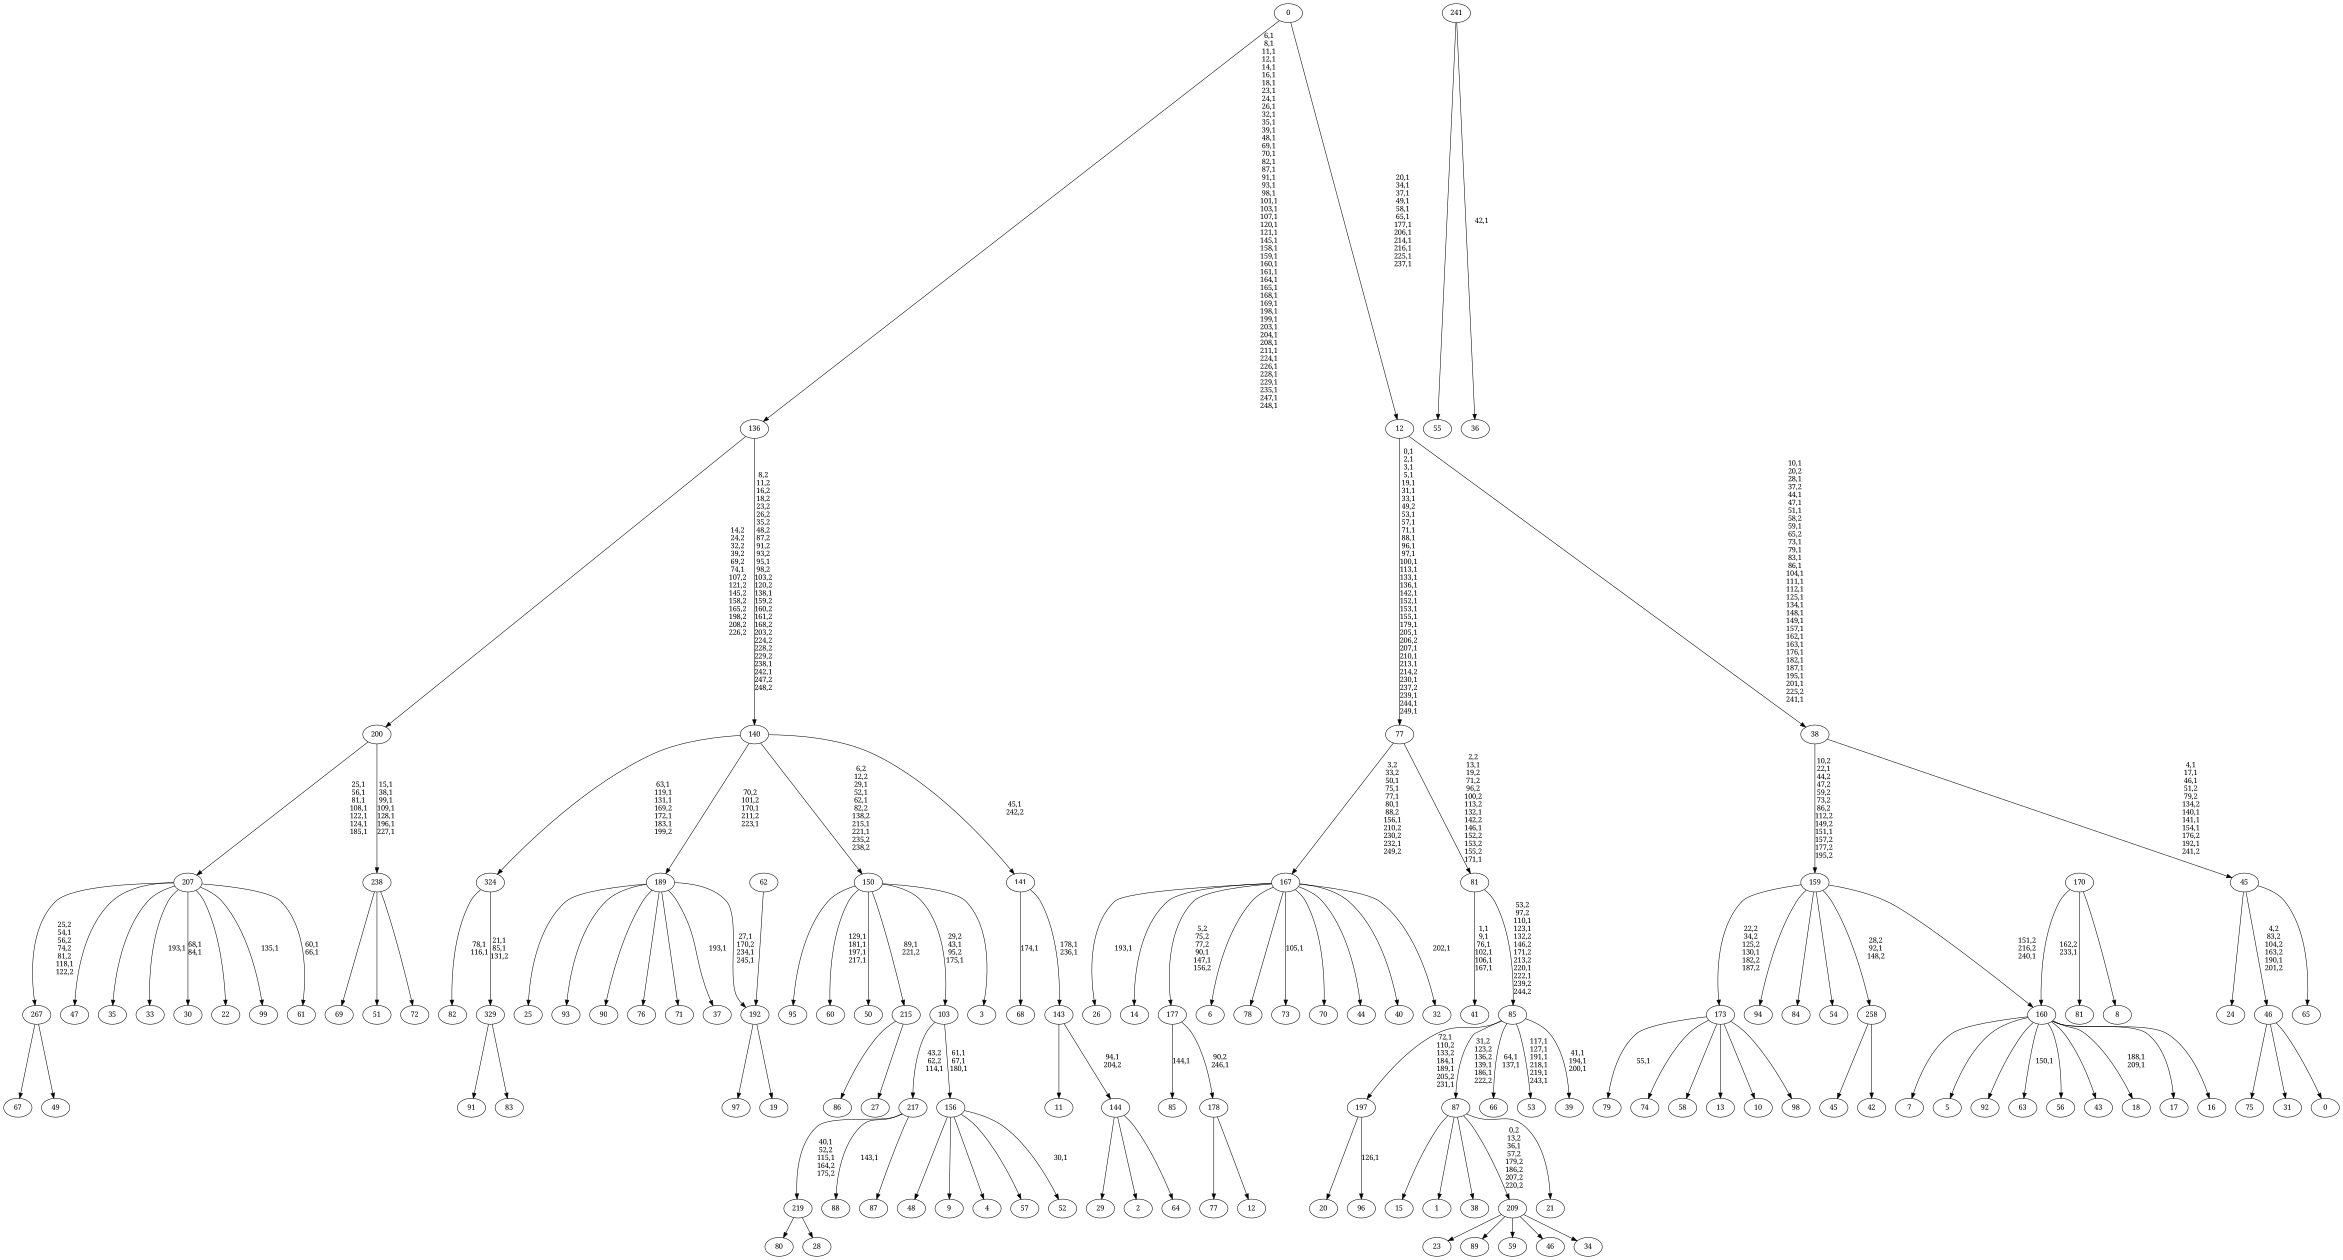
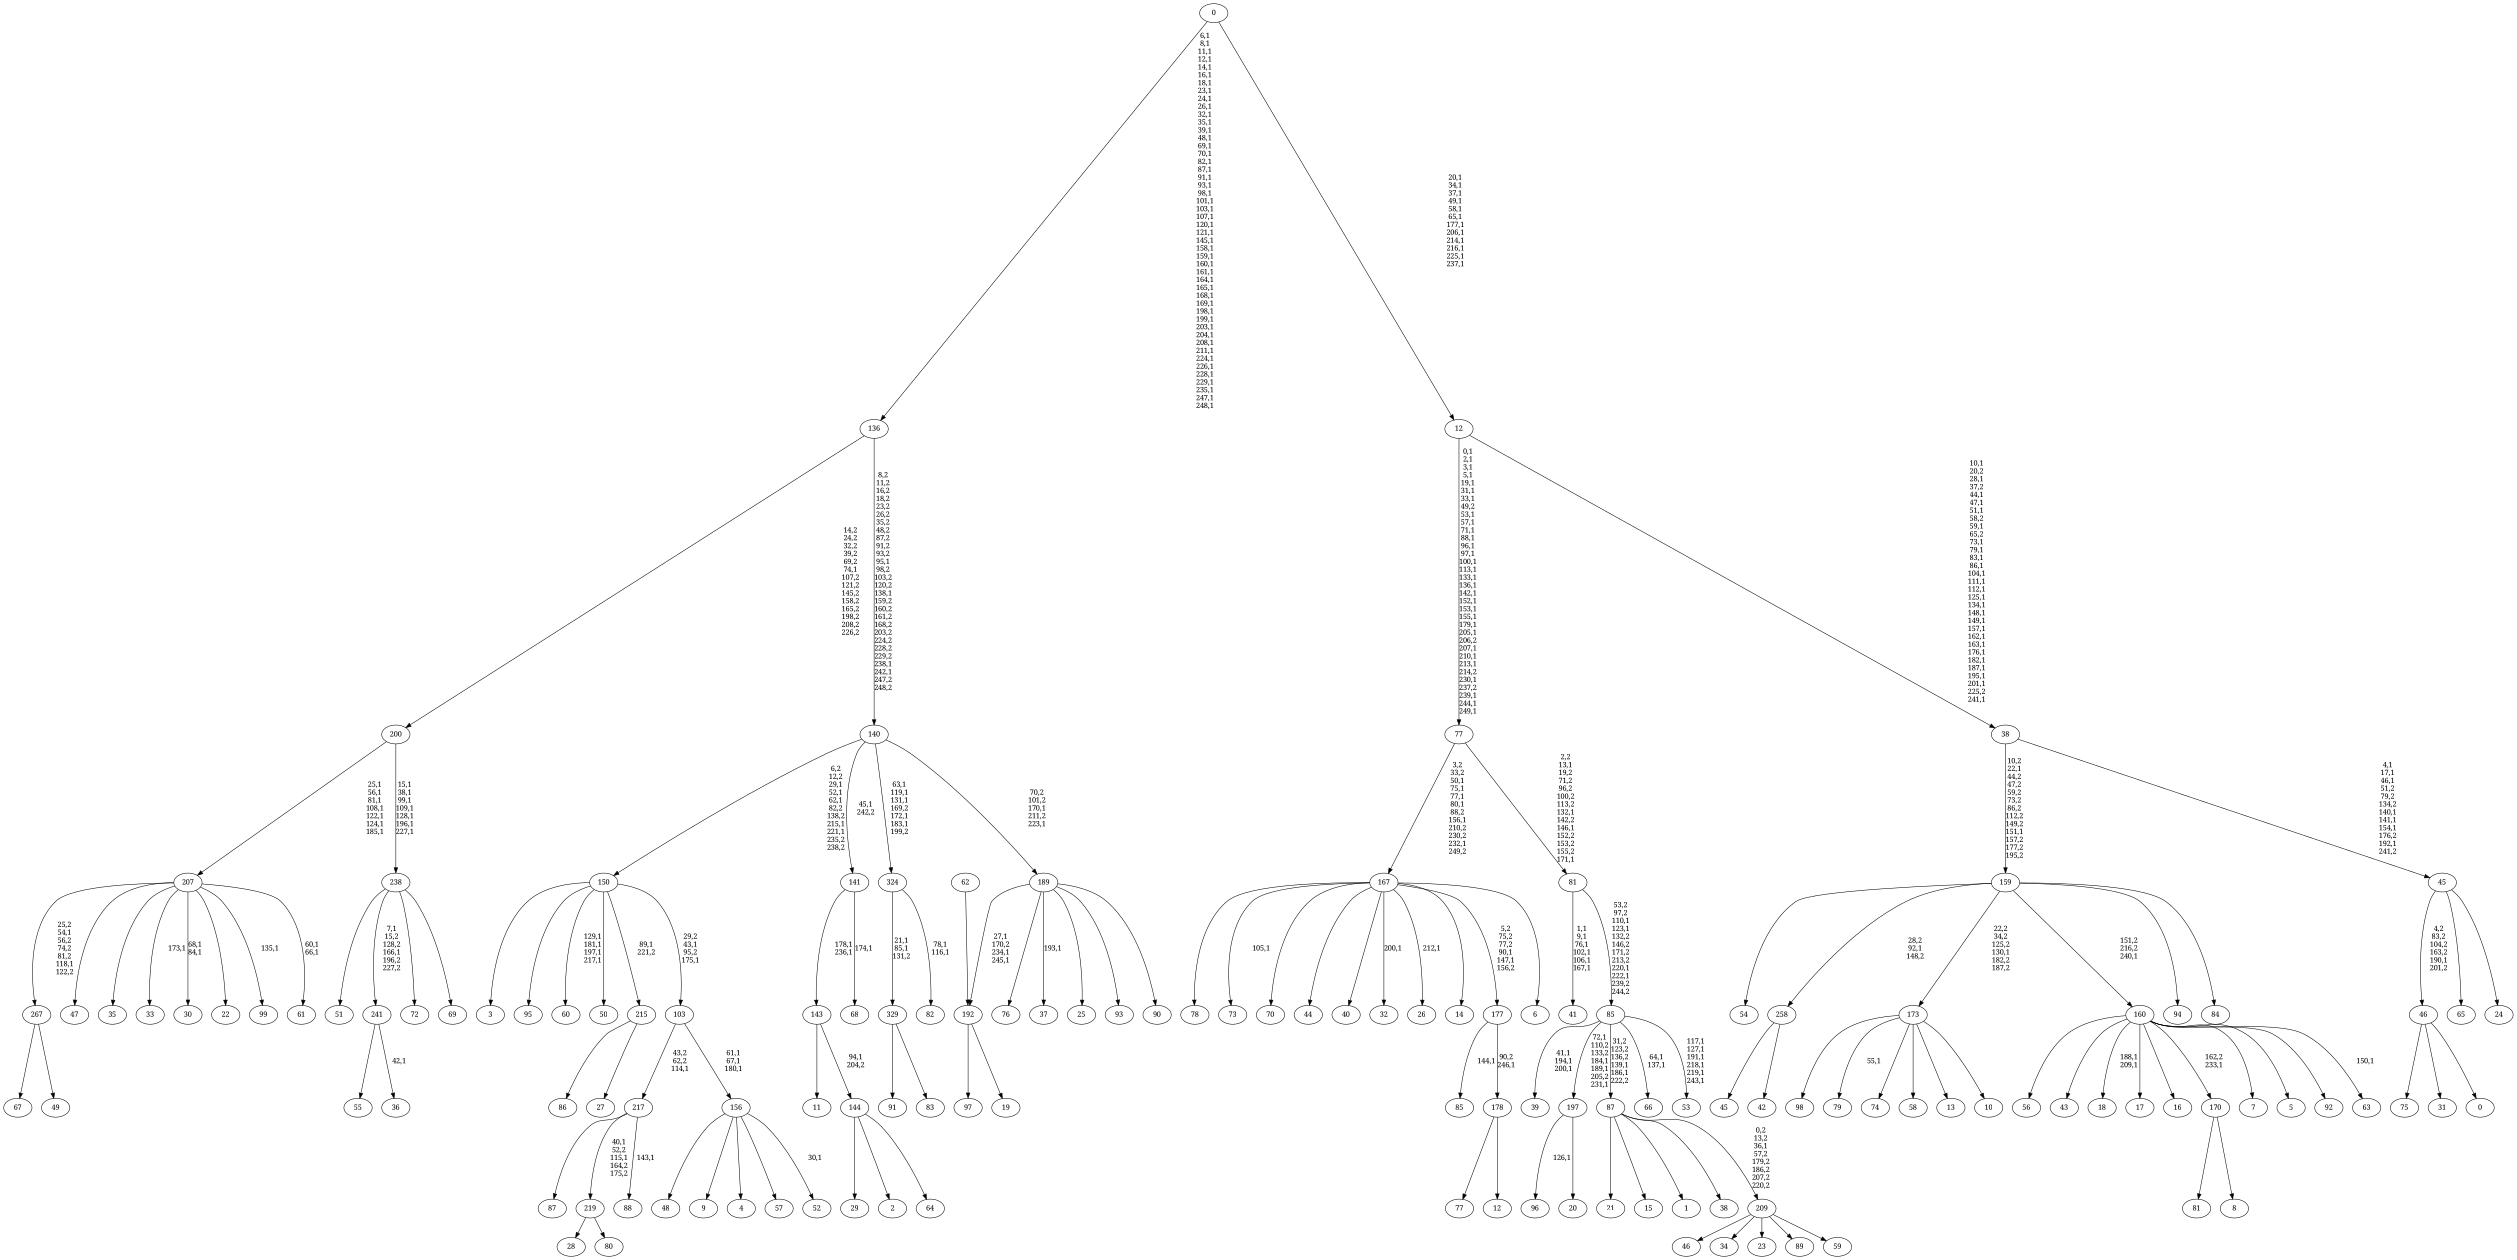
  digraph {
    fontname="Noto Serif"
    node [fontname="Noto Serif"]
    edge [fontname="Noto Serif"]
    n1 [label=99]
    n2 [label=98]
    n3 [label=97]
    n4 [label=96]
    n5 [label=95]
    n6 [label=94]
    n7 [label=93]
    n8 [label=92]
    n9 [label=91]
    n10 [label=90]
    n11 [label=89]
    n12 [label=88]
    n13 [label=87]
    n14 [label=86]
    n15 [label=85]
    n16 [label=84]
    n17 [label=83]
    329
    n19 [label=82]
    324
    n21 [label=81]
    n22 [label=80]
    n23 [label=79]
    n24 [label=78]
    n25 [label=77]
    n26 [label=76]
    n27 [label=75]
    n28 [label=74]
    n29 [label=73]
    n30 [label=72]
-   n31 [label=71]
    n32 [label=70]
    n33 [label=69]
    n34 [label=68]
    n35 [label=67]
    n36 [label=66]
    n37 [label=65]
    n38 [label=64]
    n39 [label=63]
    n40 [label=62]
    192
    n42 [label=61]
    n43 [label=60]
    n44 [label=59]
    n45 [label=58]
    n46 [label=57]
    n47 [label=56]
    n48 [label=55]
    n49 [label=54]
    n50 [label=53]
    n51 [label=52]
    n52 [label=51]
    n53 [label=50]
    n54 [label=49]
    267
    n56 [label=48]
    n57 [label=47]
    n58 [label=46]
    n59 [label=45]
    n60 [label=44]
    n61 [label=43]
    n62 [label=42]
    258
    n64 [label=41]
    n65 [label=40]
    n66 [label=39]
    n67 [label=38]
    n68 [label=37]
    n69 [label=36]
    n70 [label=241]
    238
    n72 [label=35]
    n73 [label=34]
    n74 [label=33]
    n75 [label=32]
    n76 [label=31]
    n77 [label=30]
    n78 [label=29]
    n79 [label=28]
    219
    217
    n82 [label=27]
    215
    n84 [label=26]
    n85 [label=25]
    n86 [label=24]
    n87 [label=23]
    209
    n89 [label=22]
    207
    200
    n92 [label=21]
    n93 [label=20]
    197
    n95 [label=19]
    189
    n97 [label=18]
    n98 [label=17]
    n99 [label=16]
    n100 [label=15]
    n101 [label=14]
    n102 [label=13]
    n103 [label=12]
    178
    177
    n106 [label=11]
    n107 [label=10]
    173
    n109 [label=9]
    n110 [label=8]
    170
    n112 [label=7]
    n113 [label=6]
    167
    n115 [label=5]
    160
    159
    n118 [label=4]
    156
    n120 [label=103]
    n121 [label=3]
    150
    n123 [label=2]
    144
    143
    141
    140
    136
    n129 [label=1]
    87
    85
    81
    77
    n134 [label=0]
    46
    45
    38
    12
    0
    329 -> n9
    329 -> n17
    324 -> 329 [label="21,1\n85,1\n131,2"]
    324 -> n19 [label="78,1\n116,1"]
    n40 -> 192
    192 -> n3
    192 -> n95
    267 -> n35
    267 -> n54
    258 -> n59
    258 -> n62
    n70 -> n48
    n70 -> n69 [label="42,1"]
    238 -> n30
    238 -> n33
    238 -> n52
+   238 -> n70 [label="7,1\n15,2\n128,2\n166,1\n196,2\n227,2"]
    219 -> n22
    219 -> n79
    217 -> n12 [label="143,1"]
    217 -> n13
    217 -> 219 [label="40,1\n52,2\n115,1\n164,2\n175,2"]
    215 -> n14
    215 -> n82
    209 -> n11
    209 -> n44
    209 -> n58
    209 -> n73
    209 -> n87
    207 -> n1 [label="135,1"]
    207 -> n42 [label="60,1\n66,1"]
    207 -> 267 [label="25,2\n54,1\n56,2\n74,2\n81,2\n118,1\n122,2"]
    207 -> n57
    207 -> n72
-   207 -> n74 [label="193,1"]
+   207 -> n74 [label="173,1"]
    207 -> n77 [label="68,1\n84,1"]
    207 -> n89
    200 -> 238 [label="15,1\n38,1\n99,1\n109,1\n128,1\n196,1\n227,1"]
    200 -> 207 [label="25,1\n56,1\n81,1\n108,1\n122,1\n124,1\n185,1"]
    197 -> n4 [label="126,1"]
    197 -> n93
    189 -> n7
    189 -> n10
    189 -> n26
-   189 -> n31
    189 -> 192 [label="27,1\n170,2\n234,1\n245,1"]
    189 -> n68 [label="193,1"]
    189 -> n85
    178 -> n25
    178 -> n103
    177 -> n15 [label="144,1"]
    177 -> 178 [label="90,2\n246,1"]
    173 -> n2
    173 -> n23 [label="55,1"]
    173 -> n28
    173 -> n45
    173 -> n102
    173 -> n107
    170 -> n21
    170 -> n110
    167 -> n24
    167 -> n29 [label="105,1"]
    167 -> n32
    167 -> n60
    167 -> n65
-   167 -> n75 [label="202,1"]
-   167 -> n84 [label="193,1"]
+   167 -> n75 [label="200,1"]
+   167 -> n84 [label="212,1"]
    167 -> n101
    167 -> 177 [label="5,2\n75,2\n77,2\n90,1\n147,1\n156,2"]
    167 -> n113
    160 -> n8
    160 -> n39 [label="150,1"]
    160 -> n47
    160 -> n61
    160 -> n97 [label="188,1\n209,1"]
    160 -> n98
    160 -> n99
-   170 -> 160 [label="162,2\n233,1"]
+   160 -> 170 [label="162,2\n233,1"]
    160 -> n112
    160 -> n115
    159 -> n6
    159 -> n16
    159 -> n49
    159 -> 258 [label="28,2\n92,1\n148,2"]
    159 -> 173 [label="22,2\n34,2\n125,2\n130,1\n182,2\n187,2"]
    159 -> 160 [label="151,2\n216,2\n240,1"]
    156 -> n46
    156 -> n51 [label="30,1"]
    156 -> n56
    156 -> n109
    156 -> n118
    n120 -> 217 [label="43,2\n62,2\n114,1"]
    n120 -> 156 [label="61,1\n67,1\n180,1"]
    150 -> n5
    150 -> n43 [label="129,1\n181,1\n197,1\n217,1"]
    150 -> n53
    150 -> 215 [label="89,1\n221,2"]
    150 -> n120 [label="29,2\n43,1\n95,2\n175,1"]
    150 -> n121
    144 -> n38
    144 -> n78
    144 -> n123
    143 -> n106
    143 -> 144 [label="94,1\n204,2"]
    141 -> n34 [label="174,1"]
    141 -> 143 [label="178,1\n236,1"]
    140 -> 324 [label="63,1\n119,1\n131,1\n169,2\n172,1\n183,1\n199,2"]
    140 -> 189 [label="70,2\n101,2\n170,1\n211,2\n223,1"]
    140 -> 150 [label="6,2\n12,2\n29,1\n52,1\n62,1\n82,2\n138,2\n215,1\n221,1\n235,2\n238,2"]
    140 -> 141 [label="45,1\n242,2"]
    136 -> 200 [label="14,2\n24,2\n32,2\n39,2\n69,2\n74,1\n107,2\n121,2\n145,2\n158,2\n165,2\n198,2\n208,2\n226,2"]
    136 -> 140 [label="8,2\n11,2\n16,2\n18,2\n23,2\n26,2\n35,2\n48,2\n87,2\n91,2\n93,2\n95,1\n98,2\n103,2\n120,2\n138,1\n159,2\n160,2\n161,2\n168,2\n203,2\n224,2\n228,2\n229,2\n238,1\n242,1\n247,2\n248,2"]
    87 -> n67
    87 -> 209 [label="0,2\n13,2\n36,1\n57,2\n179,2\n186,2\n207,2\n220,2"]
    87 -> n92
    87 -> n100
    87 -> n129
    85 -> n36 [label="64,1\n137,1"]
    85 -> n50 [label="117,1\n127,1\n191,1\n218,1\n219,1\n243,1"]
    85 -> n66 [label="41,1\n194,1\n200,1"]
    85 -> 197 [label="72,1\n110,2\n133,2\n184,1\n189,1\n205,2\n231,1"]
    85 -> 87 [label="31,2\n123,2\n136,2\n139,1\n186,1\n222,2"]
    81 -> n64 [label="1,1\n9,1\n76,1\n102,1\n106,1\n167,1"]
    81 -> 85 [label="53,2\n97,2\n110,1\n123,1\n132,2\n146,2\n171,2\n213,2\n220,1\n222,1\n239,2\n244,2"]
    77 -> 167 [label="3,2\n33,2\n50,1\n75,1\n77,1\n80,1\n88,2\n156,1\n210,2\n230,2\n232,1\n249,2"]
    77 -> 81 [label="2,2\n13,1\n19,2\n71,2\n96,2\n100,2\n113,2\n132,1\n142,2\n146,1\n152,2\n153,2\n155,2\n171,1"]
    46 -> n27
    46 -> n76
    46 -> n134
    45 -> n37
    45 -> n86
    45 -> 46 [label="4,2\n83,2\n104,2\n163,2\n190,1\n201,2"]
    38 -> 159 [label="10,2\n22,1\n44,2\n47,2\n59,2\n73,2\n86,2\n112,2\n149,2\n151,1\n157,2\n177,2\n195,2"]
    38 -> 45 [label="4,1\n17,1\n46,1\n51,2\n79,2\n134,2\n140,1\n141,1\n154,1\n176,2\n192,1\n241,2"]
    12 -> 77 [label="0,1\n2,1\n3,1\n5,1\n19,1\n31,1\n33,1\n49,2\n53,1\n57,1\n71,1\n88,1\n96,1\n97,1\n100,1\n113,1\n133,1\n136,1\n142,1\n152,1\n153,1\n155,1\n179,1\n205,1\n206,2\n207,1\n210,1\n213,1\n214,2\n230,1\n237,2\n239,1\n244,1\n249,1"]
    12 -> 38 [label="10,1\n20,2\n28,1\n37,2\n44,1\n47,1\n51,1\n58,2\n59,1\n65,2\n73,1\n79,1\n83,1\n86,1\n104,1\n111,1\n112,1\n125,1\n134,1\n148,1\n149,1\n157,1\n162,1\n163,1\n176,1\n182,1\n187,1\n195,1\n201,1\n225,2\n241,1"]
    0 -> 136 [label="6,1\n8,1\n11,1\n12,1\n14,1\n16,1\n18,1\n23,1\n24,1\n26,1\n32,1\n35,1\n39,1\n48,1\n69,1\n70,1\n82,1\n87,1\n91,1\n93,1\n98,1\n101,1\n103,1\n107,1\n120,1\n121,1\n145,1\n158,1\n159,1\n160,1\n161,1\n164,1\n165,1\n168,1\n169,1\n198,1\n199,1\n203,1\n204,1\n208,1\n211,1\n224,1\n226,1\n228,1\n229,1\n235,1\n247,1\n248,1"]
    0 -> 12 [label="20,1\n34,1\n37,1\n49,1\n58,1\n65,1\n177,1\n206,1\n214,1\n216,1\n225,1\n237,1"]
  }
